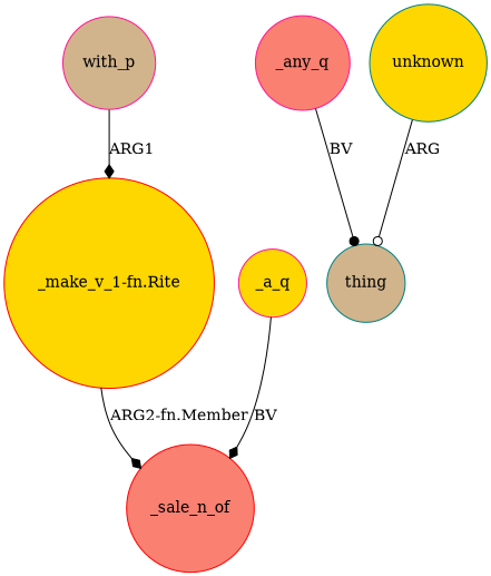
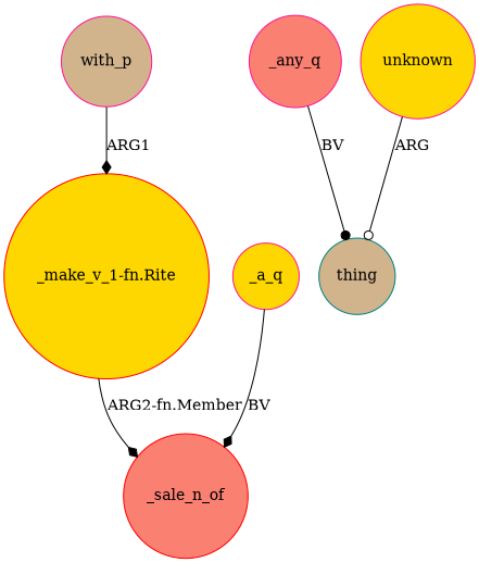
  digraph {
    node [color=deeppink fillcolor=gold shape=circle style=filled]
    edge [arrowhead=diamond]
    with_p [fillcolor=tan]
    "_make_v_1-fn.Rite" [color=red]
    thing [color=teal fillcolor=tan]
    _sale_n_of [color=red fillcolor=salmon]
    _any_q [fillcolor=salmon]
-   unknown [color=teal]
+   unknown
    _a_q
    with_p -> "_make_v_1-fn.Rite" [label=ARG1]
    "_make_v_1-fn.Rite" -> _sale_n_of [label="ARG2-fn.Member"]
    _any_q -> thing [arrowhead=dot label=BV]
    unknown -> thing [arrowhead=odot label=ARG]
    _a_q -> _sale_n_of [label=BV]
  }
